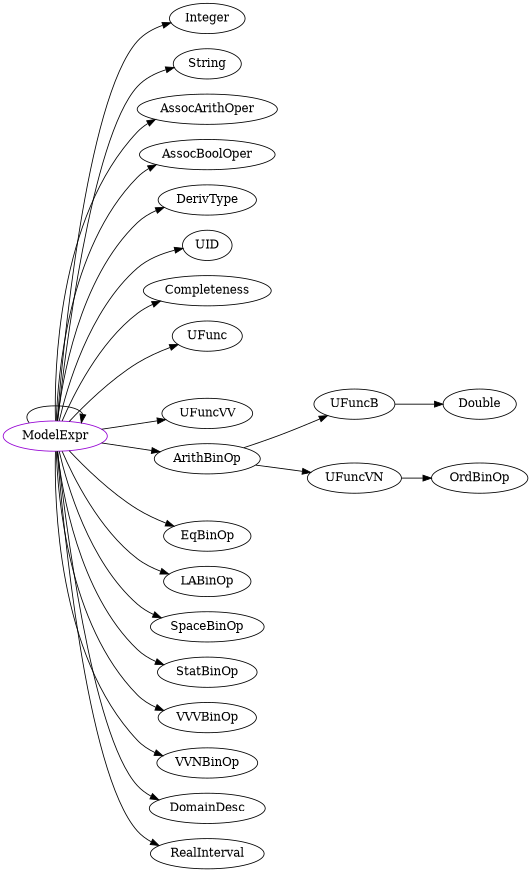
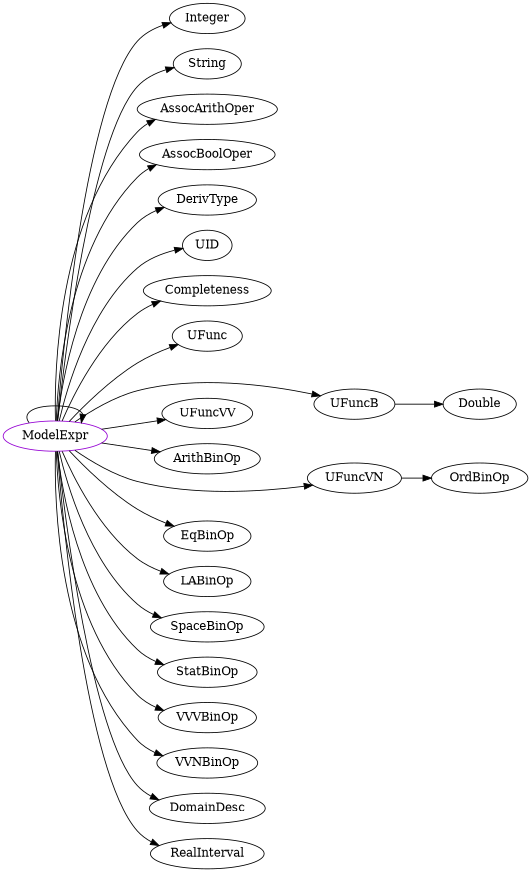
  digraph {
    rankdir=LR
    n1 [color=darkviolet label=ModelExpr shape=oval]
    Integer
    String
    AssocArithOper
    AssocBoolOper
    DerivType
    UID
    Completeness
    UFunc
    UFuncB
    UFuncVV
    UFuncVN
    ArithBinOp
    EqBinOp
    LABinOp
    SpaceBinOp
    StatBinOp
    VVVBinOp
    VVNBinOp
    DomainDesc
    RealInterval
    Double
    OrdBinOp
    n1 -> n1
    n1 -> Integer
    n1 -> String
    n1 -> AssocArithOper
    n1 -> AssocBoolOper
    n1 -> DerivType
    n1 -> UID
    n1 -> Completeness
    n1 -> UFunc
-   ArithBinOp -> UFuncB
+   n1 -> UFuncB
    n1 -> UFuncVV
-   ArithBinOp -> UFuncVN
+   n1 -> UFuncVN
    n1 -> ArithBinOp
    n1 -> EqBinOp
    n1 -> LABinOp
    n1 -> SpaceBinOp
    n1 -> StatBinOp
    n1 -> VVVBinOp
    n1 -> VVNBinOp
    n1 -> DomainDesc
    n1 -> RealInterval
    UFuncB -> Double
    UFuncVN -> OrdBinOp
  }
